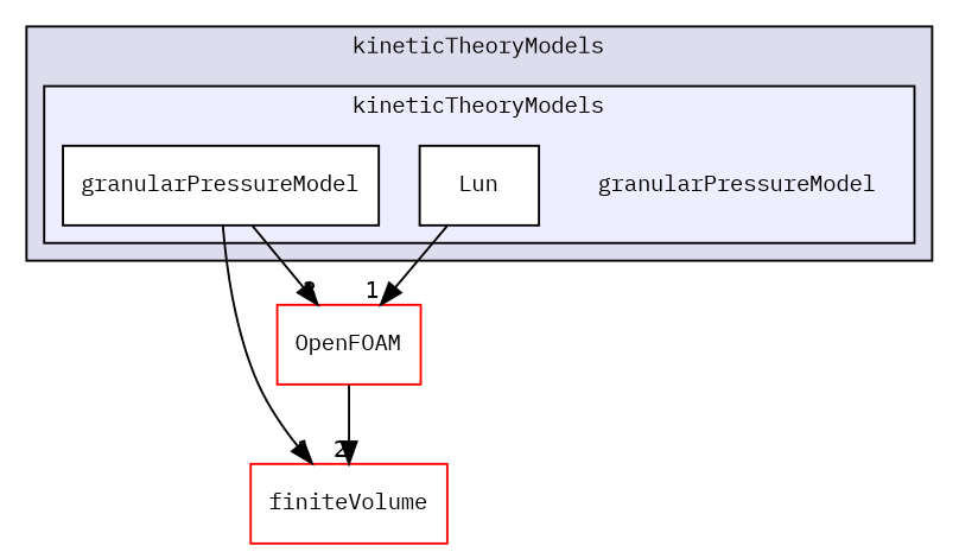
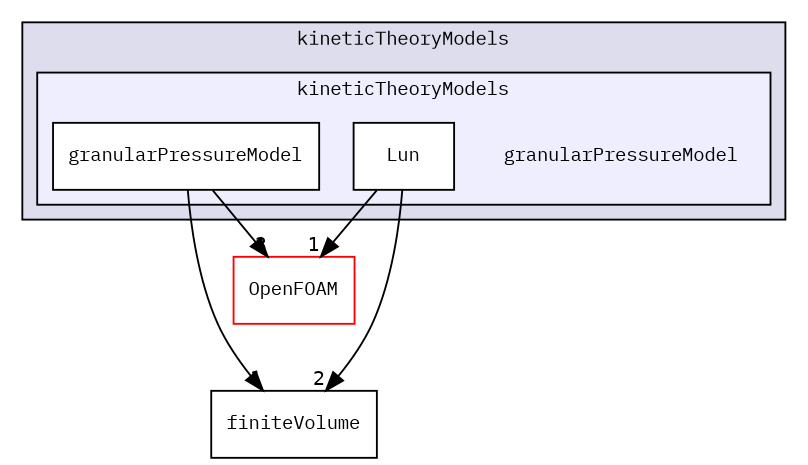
  digraph {
    compound=true
    fontname="IBM Plex Mono"
    node [fontname="IBM Plex Mono" fontsize=10 shape=box color=black]
    edge [fontname="IBM Plex Mono" headlabel=1 labeldistance=1.5 labelfontname=Helvetica labelfontsize=10]
    n1 [label=granularPressureModel shape=plaintext color=""]
    n2 [fillcolor=white label=granularPressureModel style=filled]
    n3 [fillcolor=white label=Lun style=filled]
-   n4 [color=red label=finiteVolume]
+   n4 [label=finiteVolume]
    n5 [color=red label=OpenFOAM]
    subgraph cluster_1 {
      bgcolor="#ddddee"
      fontsize=10
      label=kineticTheoryModels
      pencolor=black
      subgraph cluster_2 {
        bgcolor="#eeeeff"
        fontsize=10
        label=kineticTheoryModels
        pencolor=black
        n1
        n2
        n3
      }
    }
    n2 -> n4
    n2 -> n5 [headlabel=3]
    n3 -> n5
-   n5 -> n4 [headlabel=2]
+   n3 -> n4 [headlabel=2]
  }
